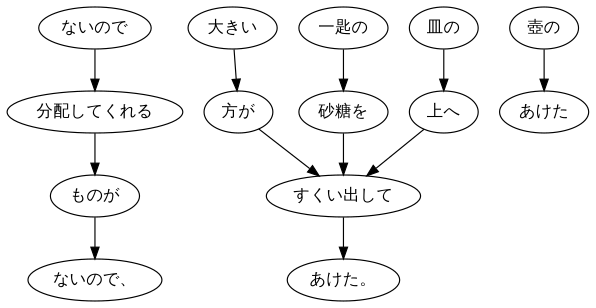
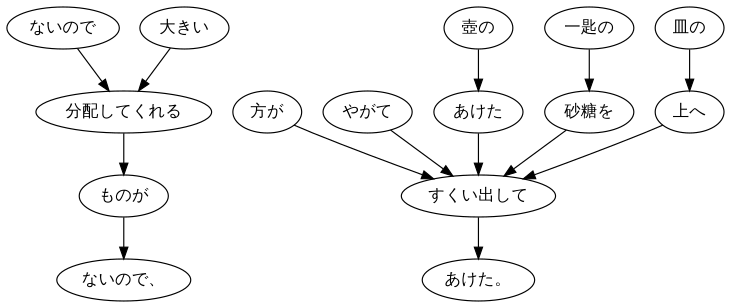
  digraph {
    fontname="Patrick Hand"
    node [fontname="Patrick Hand"]
    edge [fontname="Patrick Hand"]
    n1 [label="ないので"]
    n2 [label="分配してくれる"]
    n3 [label="ものが"]
    n4 [label="ないので、"]
    n5 [label="あけた。"]
    n6 [label="大きい"]
    n7 [label="方が"]
    n8 [label="すくい出して"]
+   n9 [label="やがて"]
    n10 [label="壺の"]
    n11 [label="あけた"]
    n12 [label="一匙の"]
    n13 [label="砂糖を"]
    n14 [label="皿の"]
    n15 [label="上へ"]
    n1 -> n2
    n2 -> n3
    n3 -> n4
-   n6 -> n7
+   n6 -> n2
    n7 -> n8
    n8 -> n5
+   n9 -> n8
    n10 -> n11
+   n11 -> n8
    n12 -> n13
    n13 -> n8
    n14 -> n15
    n15 -> n8
  }
